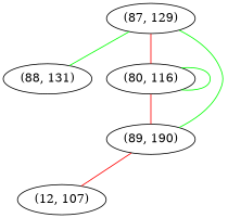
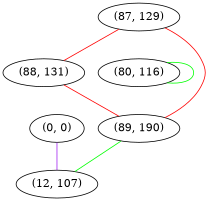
  graph {
    edge [color=red weight=1]
    n1 [label="(12, 107)"]
+   "(0, 0)"
    "(87, 129)"
    "(88, 131)"
    "(80, 116)"
    n6 [label="(89, 190)"]
-   "(87, 129)" -- "(88, 131)" [color=green]
-   "(87, 129)" -- "(80, 116)"
-   "(87, 129)" -- n6 [color=green]
-   "(80, 116)" -- n6
+   "(0, 0)" -- n1 [color=purple weight=4]
+   "(87, 129)" -- "(88, 131)"
+   "(87, 129)" -- n6
+   "(88, 131)" -- n6
    "(80, 116)" -- "(80, 116)" [color=green weight=2]
-   n6 -- n1 [weight=2]
+   n6 -- n1 [color=green weight=2]
  }
